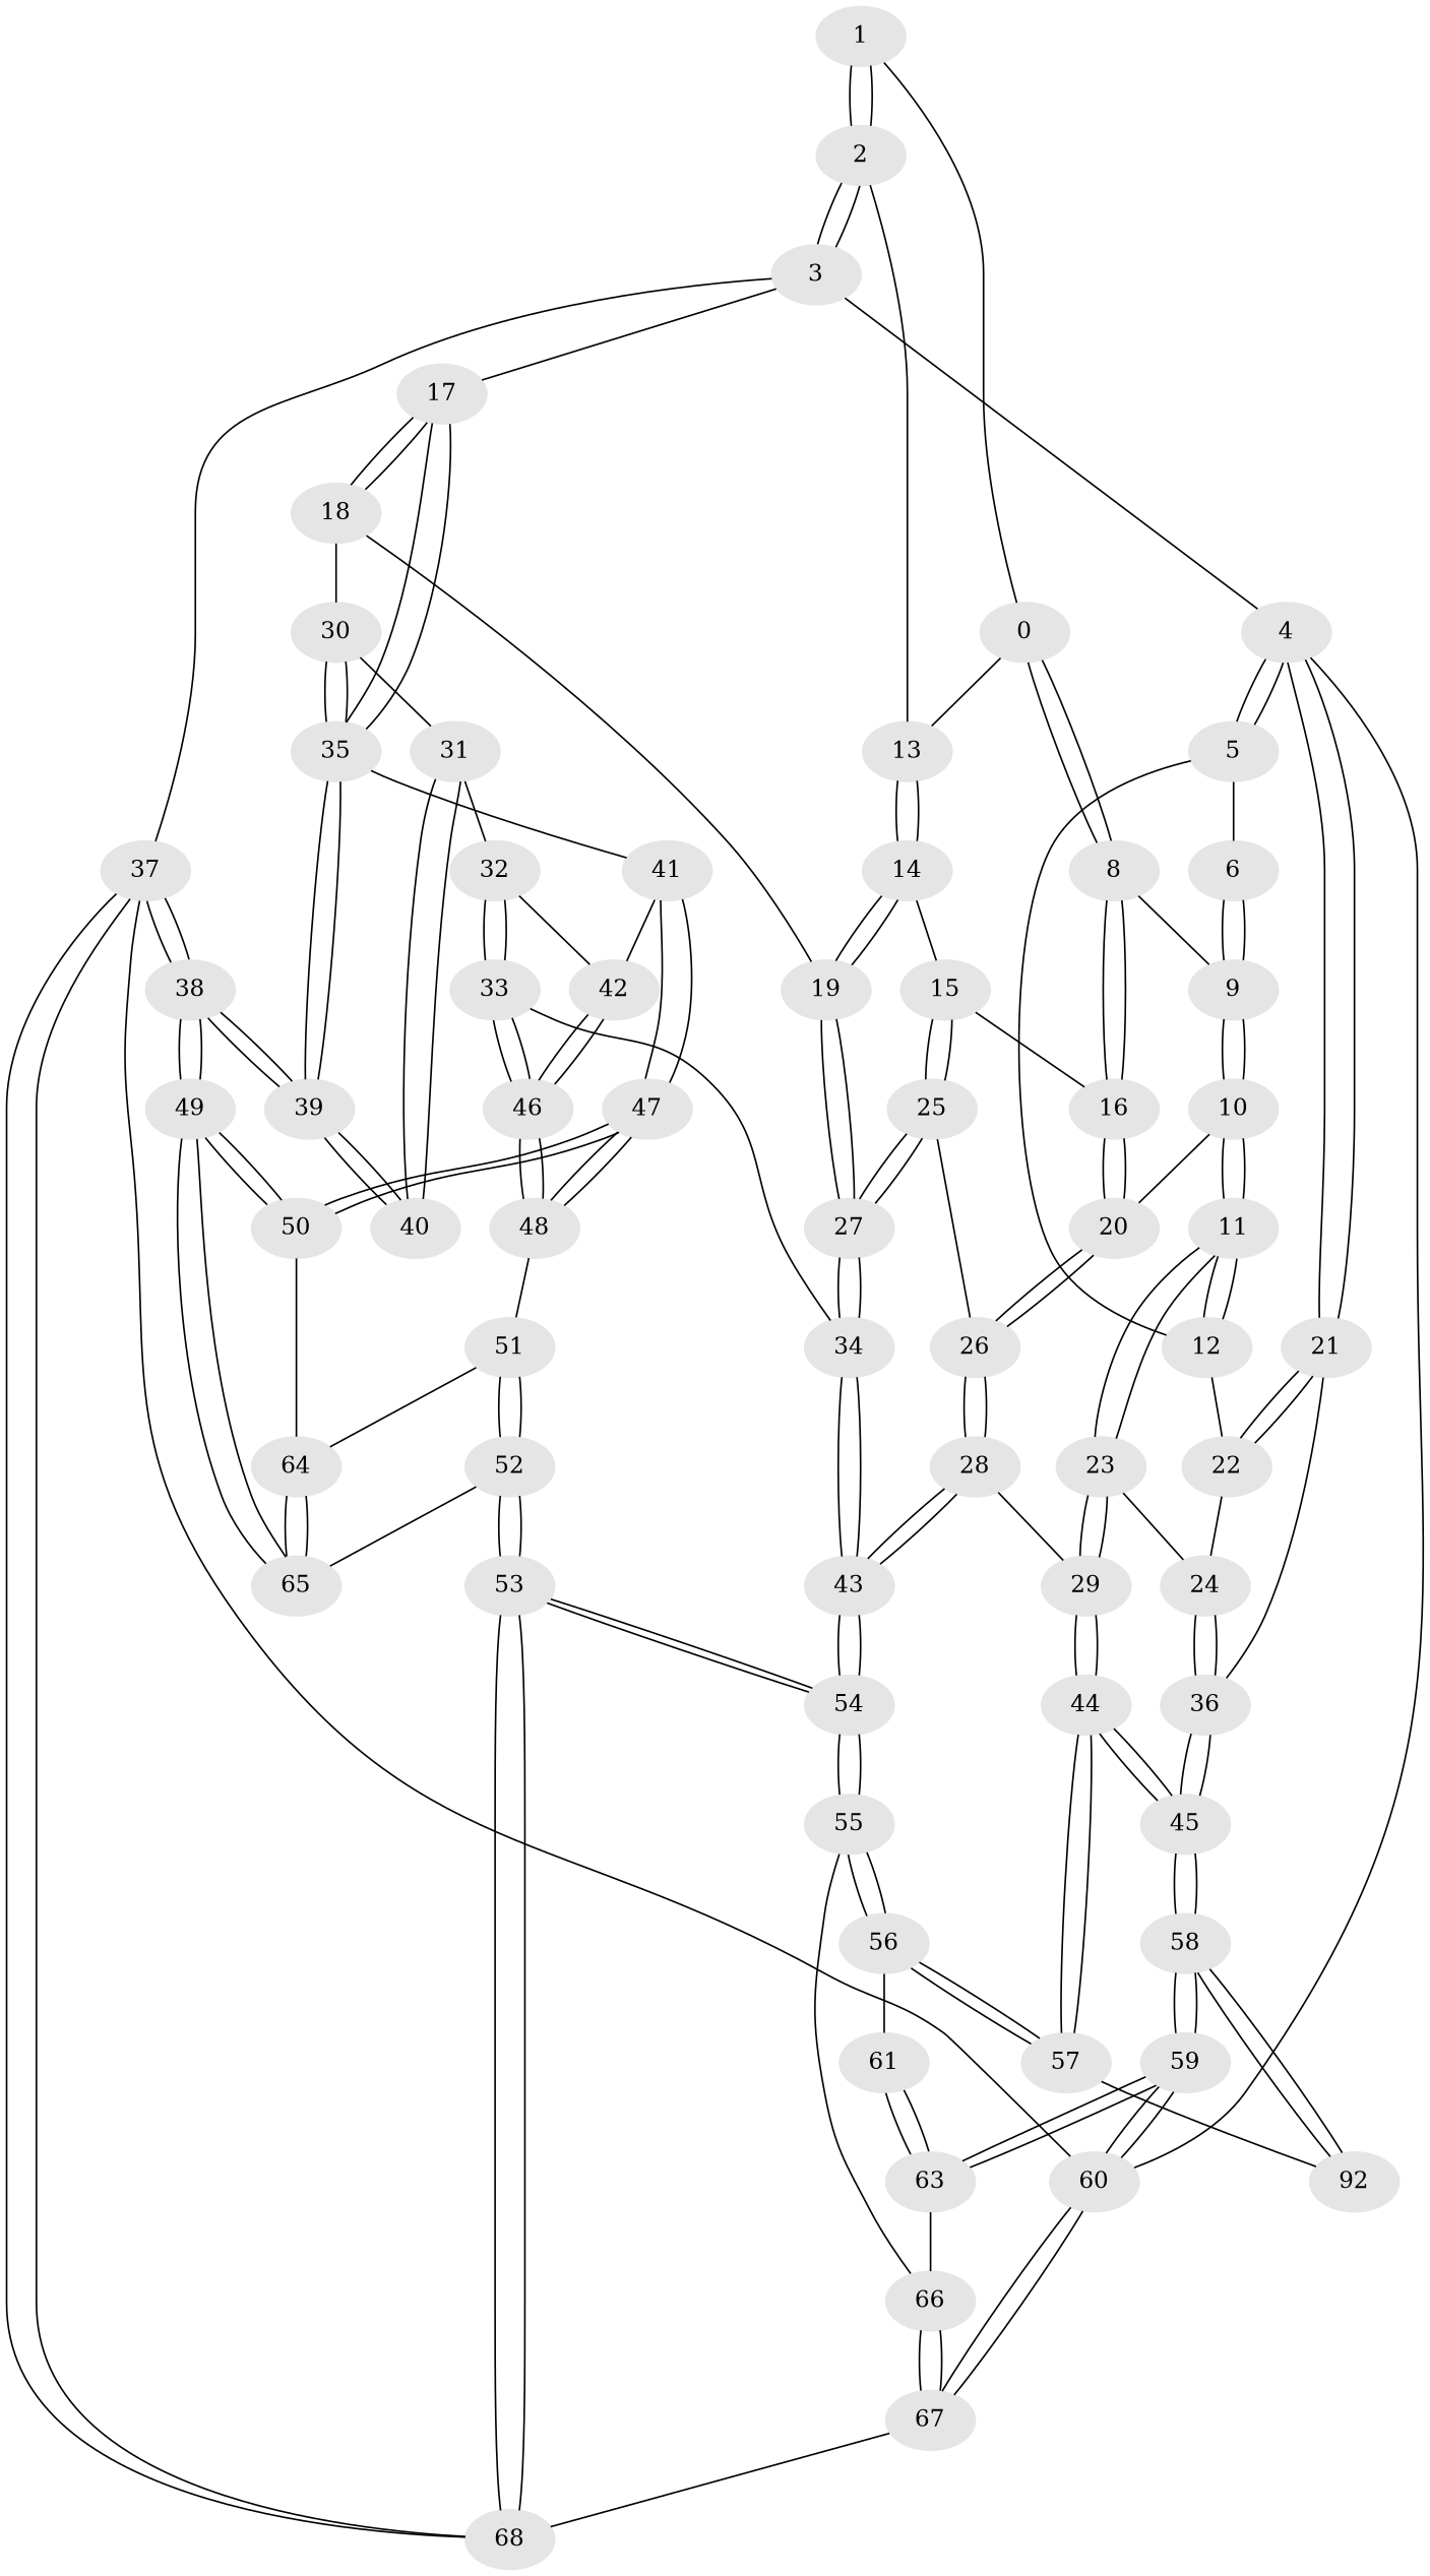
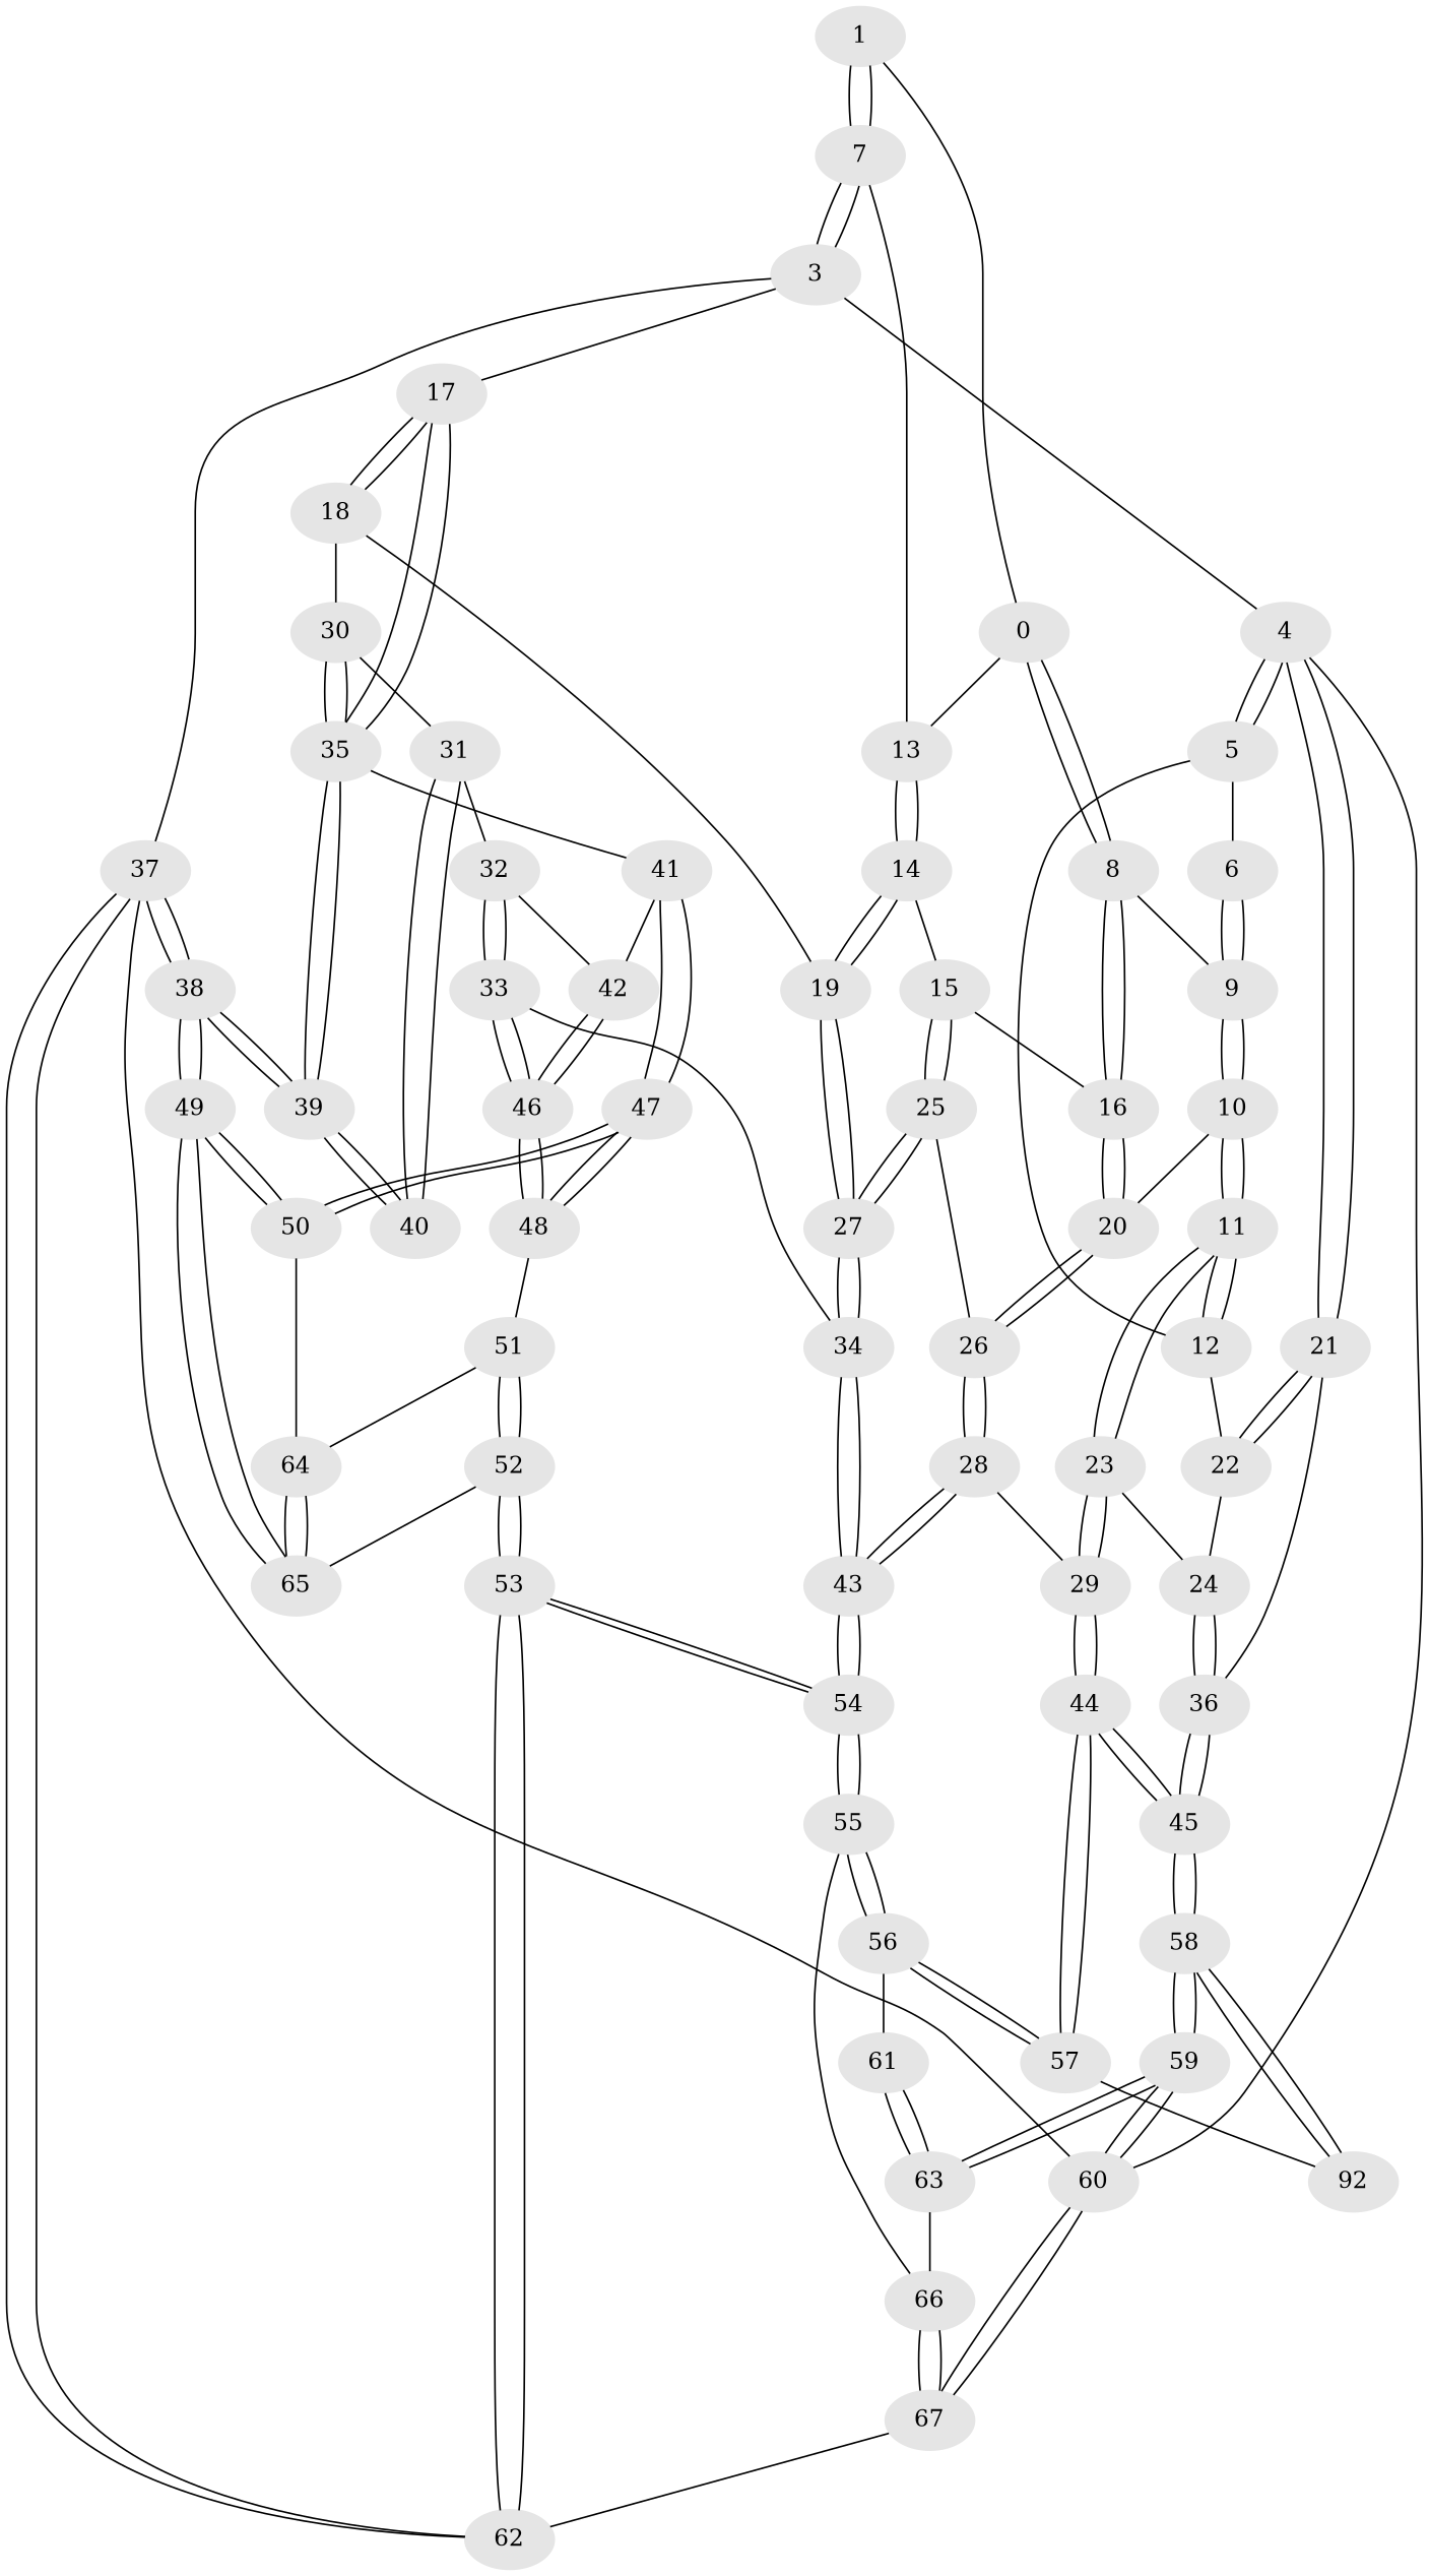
  graph {
    node [color=gray90 style=filled]
    1
-   2
+   2 [label=7]
    n3 [label=0]
    3
    13
    8
    4
    17
    37
    14
    5
    21
    60
    18
    35
    38
-   68
+   68 [label=62]
    6
    12
    22
    36
    67
    9
    10
    16
    20
    11
    23
    26
    24
    29
    15
    19
    25
    27
    30
    39
    41
    31
    34
    28
    45
    44
    43
    54
    57
    32
    40
    33
    42
    46
    48
    58
    49
    50
    65
    47
    55
    n59 [label=92]
    59
    51
    64
    52
    53
    56
    66
    61
    63
    1 -- 2
    1 -- 2
    1 -- n3
    2 -- 3
    2 -- 3
    2 -- 13
    n3 -- 13
    n3 -- 8
    n3 -- 8
    3 -- 4
    3 -- 17
    3 -- 37
    13 -- 14
    13 -- 14
    8 -- 9
    8 -- 16
    8 -- 16
    4 -- 5
    4 -- 5
    4 -- 21
    4 -- 21
    4 -- 60
    17 -- 18
    17 -- 18
    17 -- 35
    17 -- 35
    37 -- 60
    37 -- 38
    37 -- 38
    37 -- 68
    37 -- 68
    14 -- 15
    14 -- 19
    14 -- 19
    5 -- 6
    5 -- 12
    21 -- 22
    21 -- 22
    21 -- 36
    60 -- 67
    60 -- 67
    18 -- 19
    18 -- 30
    35 -- 39
    35 -- 39
    35 -- 41
    38 -- 39
    38 -- 39
    38 -- 49
    38 -- 49
    6 -- 9
    6 -- 9
    12 -- 22
    22 -- 24
    36 -- 45
    36 -- 45
    67 -- 68
    9 -- 10
    9 -- 10
    10 -- 20
    10 -- 11
    10 -- 11
    16 -- 20
    16 -- 20
    20 -- 26
    20 -- 26
    11 -- 12
    11 -- 12
    11 -- 23
    11 -- 23
    23 -- 24
    23 -- 29
    23 -- 29
    26 -- 28
    26 -- 28
    24 -- 36
    24 -- 36
    29 -- 44
    29 -- 44
    15 -- 16
    15 -- 25
    15 -- 25
    19 -- 27
    19 -- 27
    25 -- 26
    25 -- 27
    25 -- 27
    27 -- 34
    27 -- 34
    30 -- 35
    30 -- 35
    30 -- 31
    39 -- 40
    39 -- 40
    41 -- 42
    41 -- 47
    41 -- 47
    31 -- 32
    31 -- 40
    31 -- 40
    34 -- 43
    34 -- 43
    28 -- 29
    28 -- 43
    28 -- 43
    45 -- 58
    45 -- 58
    44 -- 45
    44 -- 45
    44 -- 57
    44 -- 57
    43 -- 54
    43 -- 54
    54 -- 55
    54 -- 55
    57 -- n59
    32 -- 33
    32 -- 33
    32 -- 42
    33 -- 34
    33 -- 46
    33 -- 46
    42 -- 46
    42 -- 46
    46 -- 48
    46 -- 48
    48 -- 51
    58 -- n59
    58 -- n59
    58 -- 59
    58 -- 59
    49 -- 50
    49 -- 50
    49 -- 65
    49 -- 65
    50 -- 64
    47 -- 48
    47 -- 48
    47 -- 50
    47 -- 50
    55 -- 56
    55 -- 56
    55 -- 66
    59 -- 60
    59 -- 60
    59 -- 63
    59 -- 63
    51 -- 64
    51 -- 52
    51 -- 52
    64 -- 65
    64 -- 65
    52 -- 65
    52 -- 53
    52 -- 53
    53 -- 68
    53 -- 68
    53 -- 54
    53 -- 54
    56 -- 57
    56 -- 57
    56 -- 61
    66 -- 67
    66 -- 67
    61 -- 63
    61 -- 63
    63 -- 66
  }
